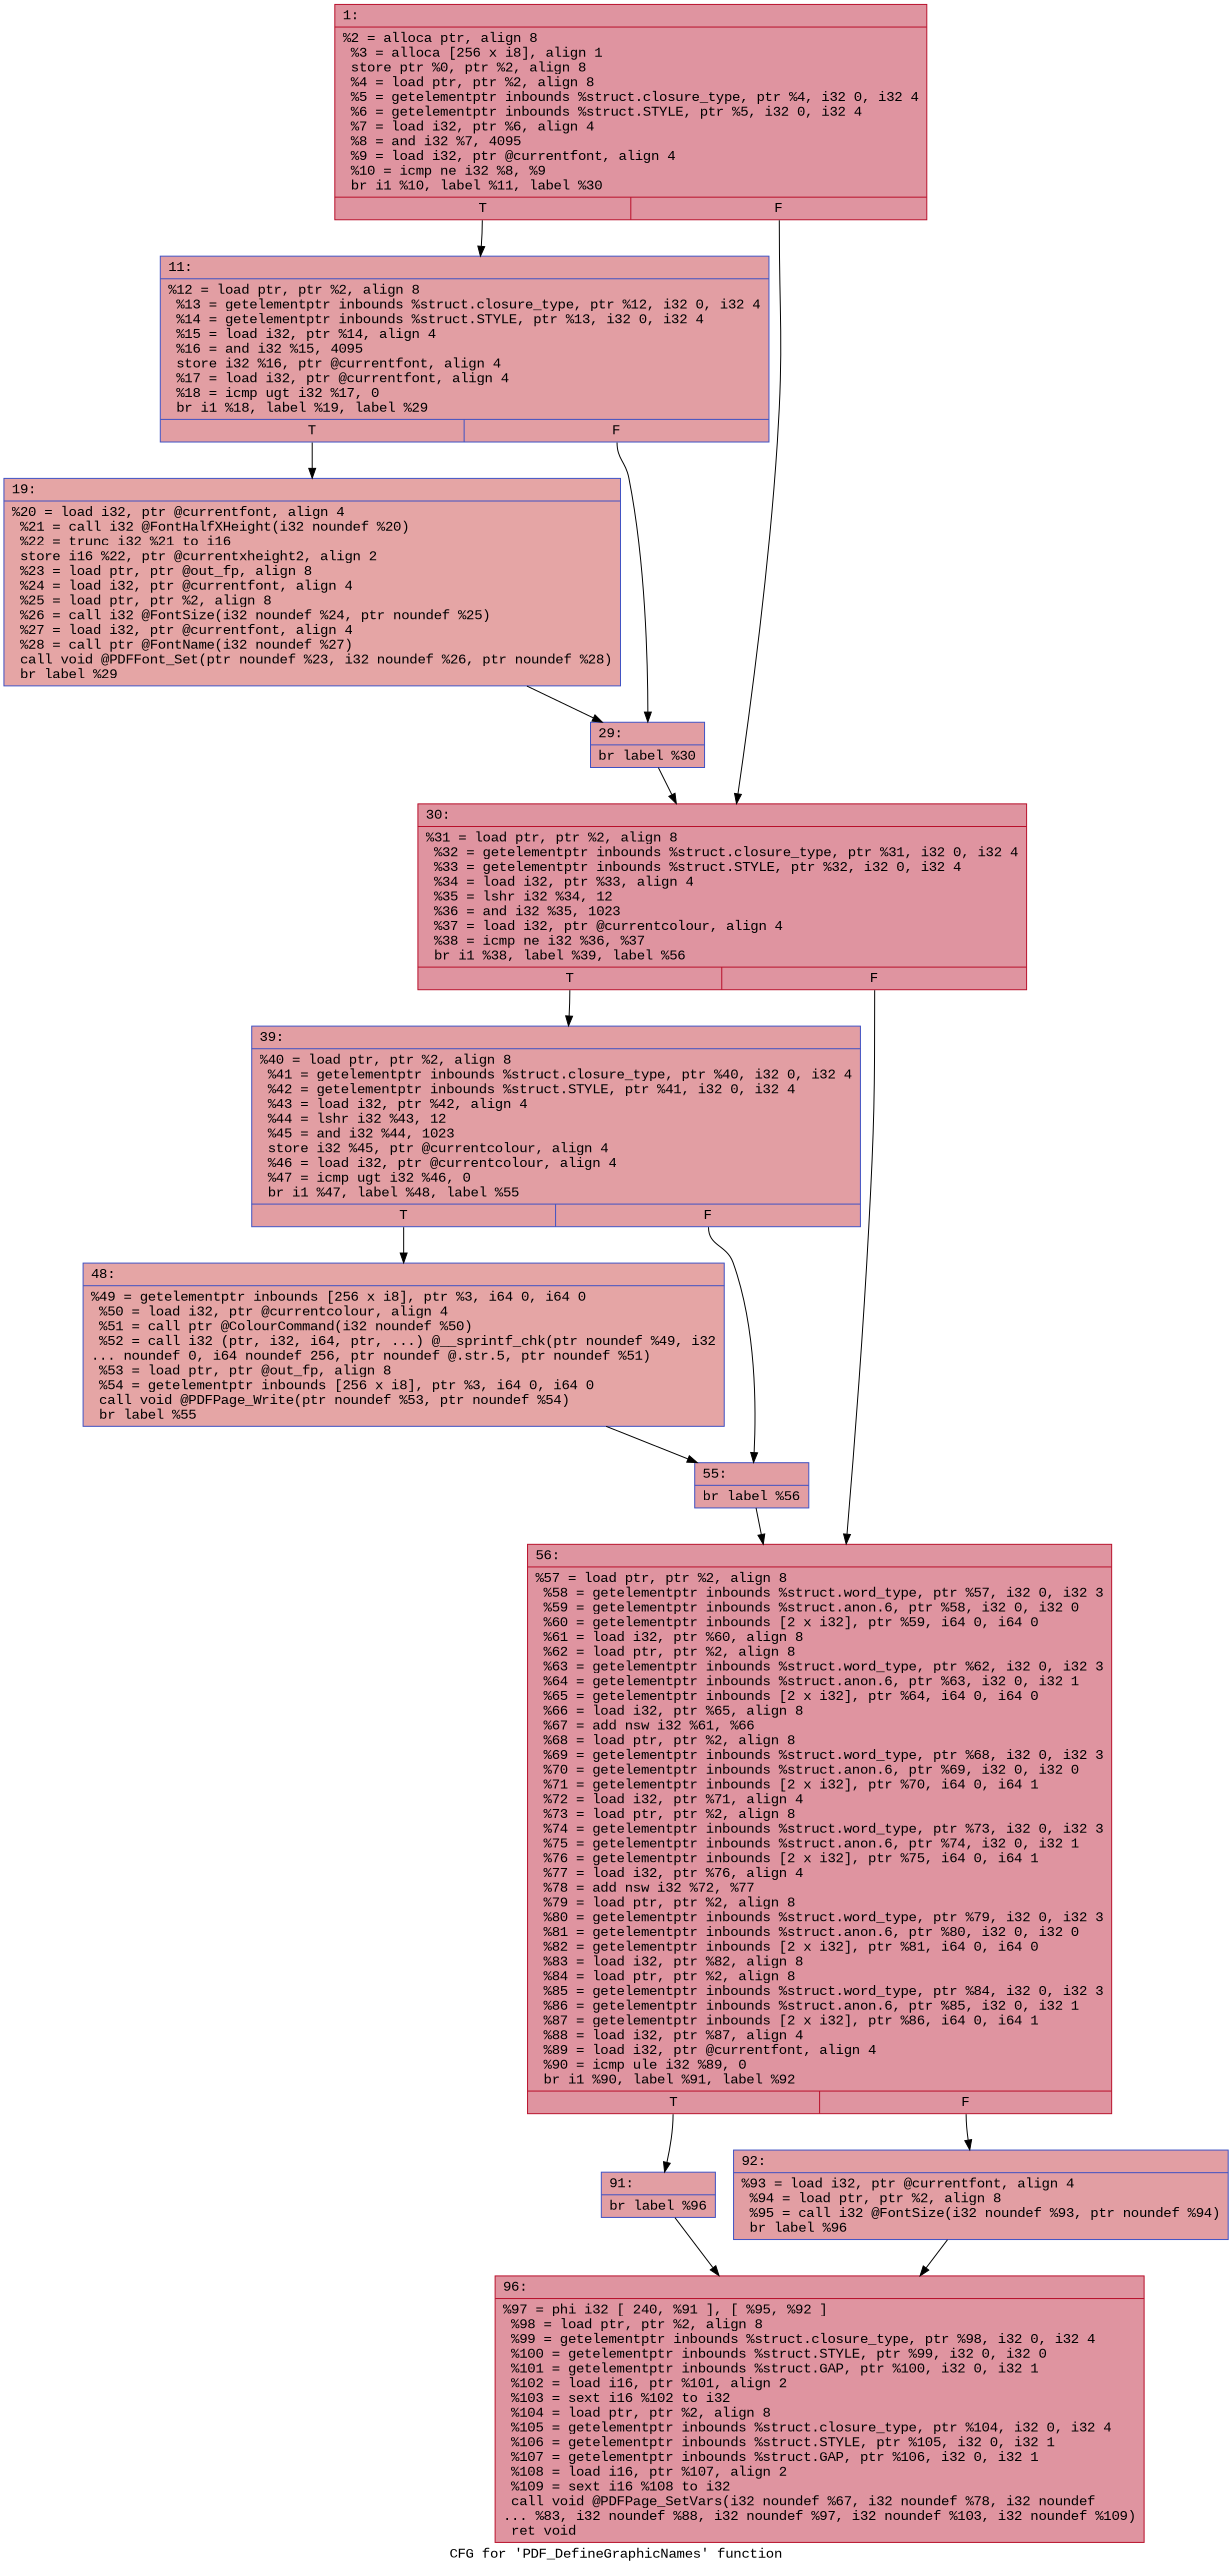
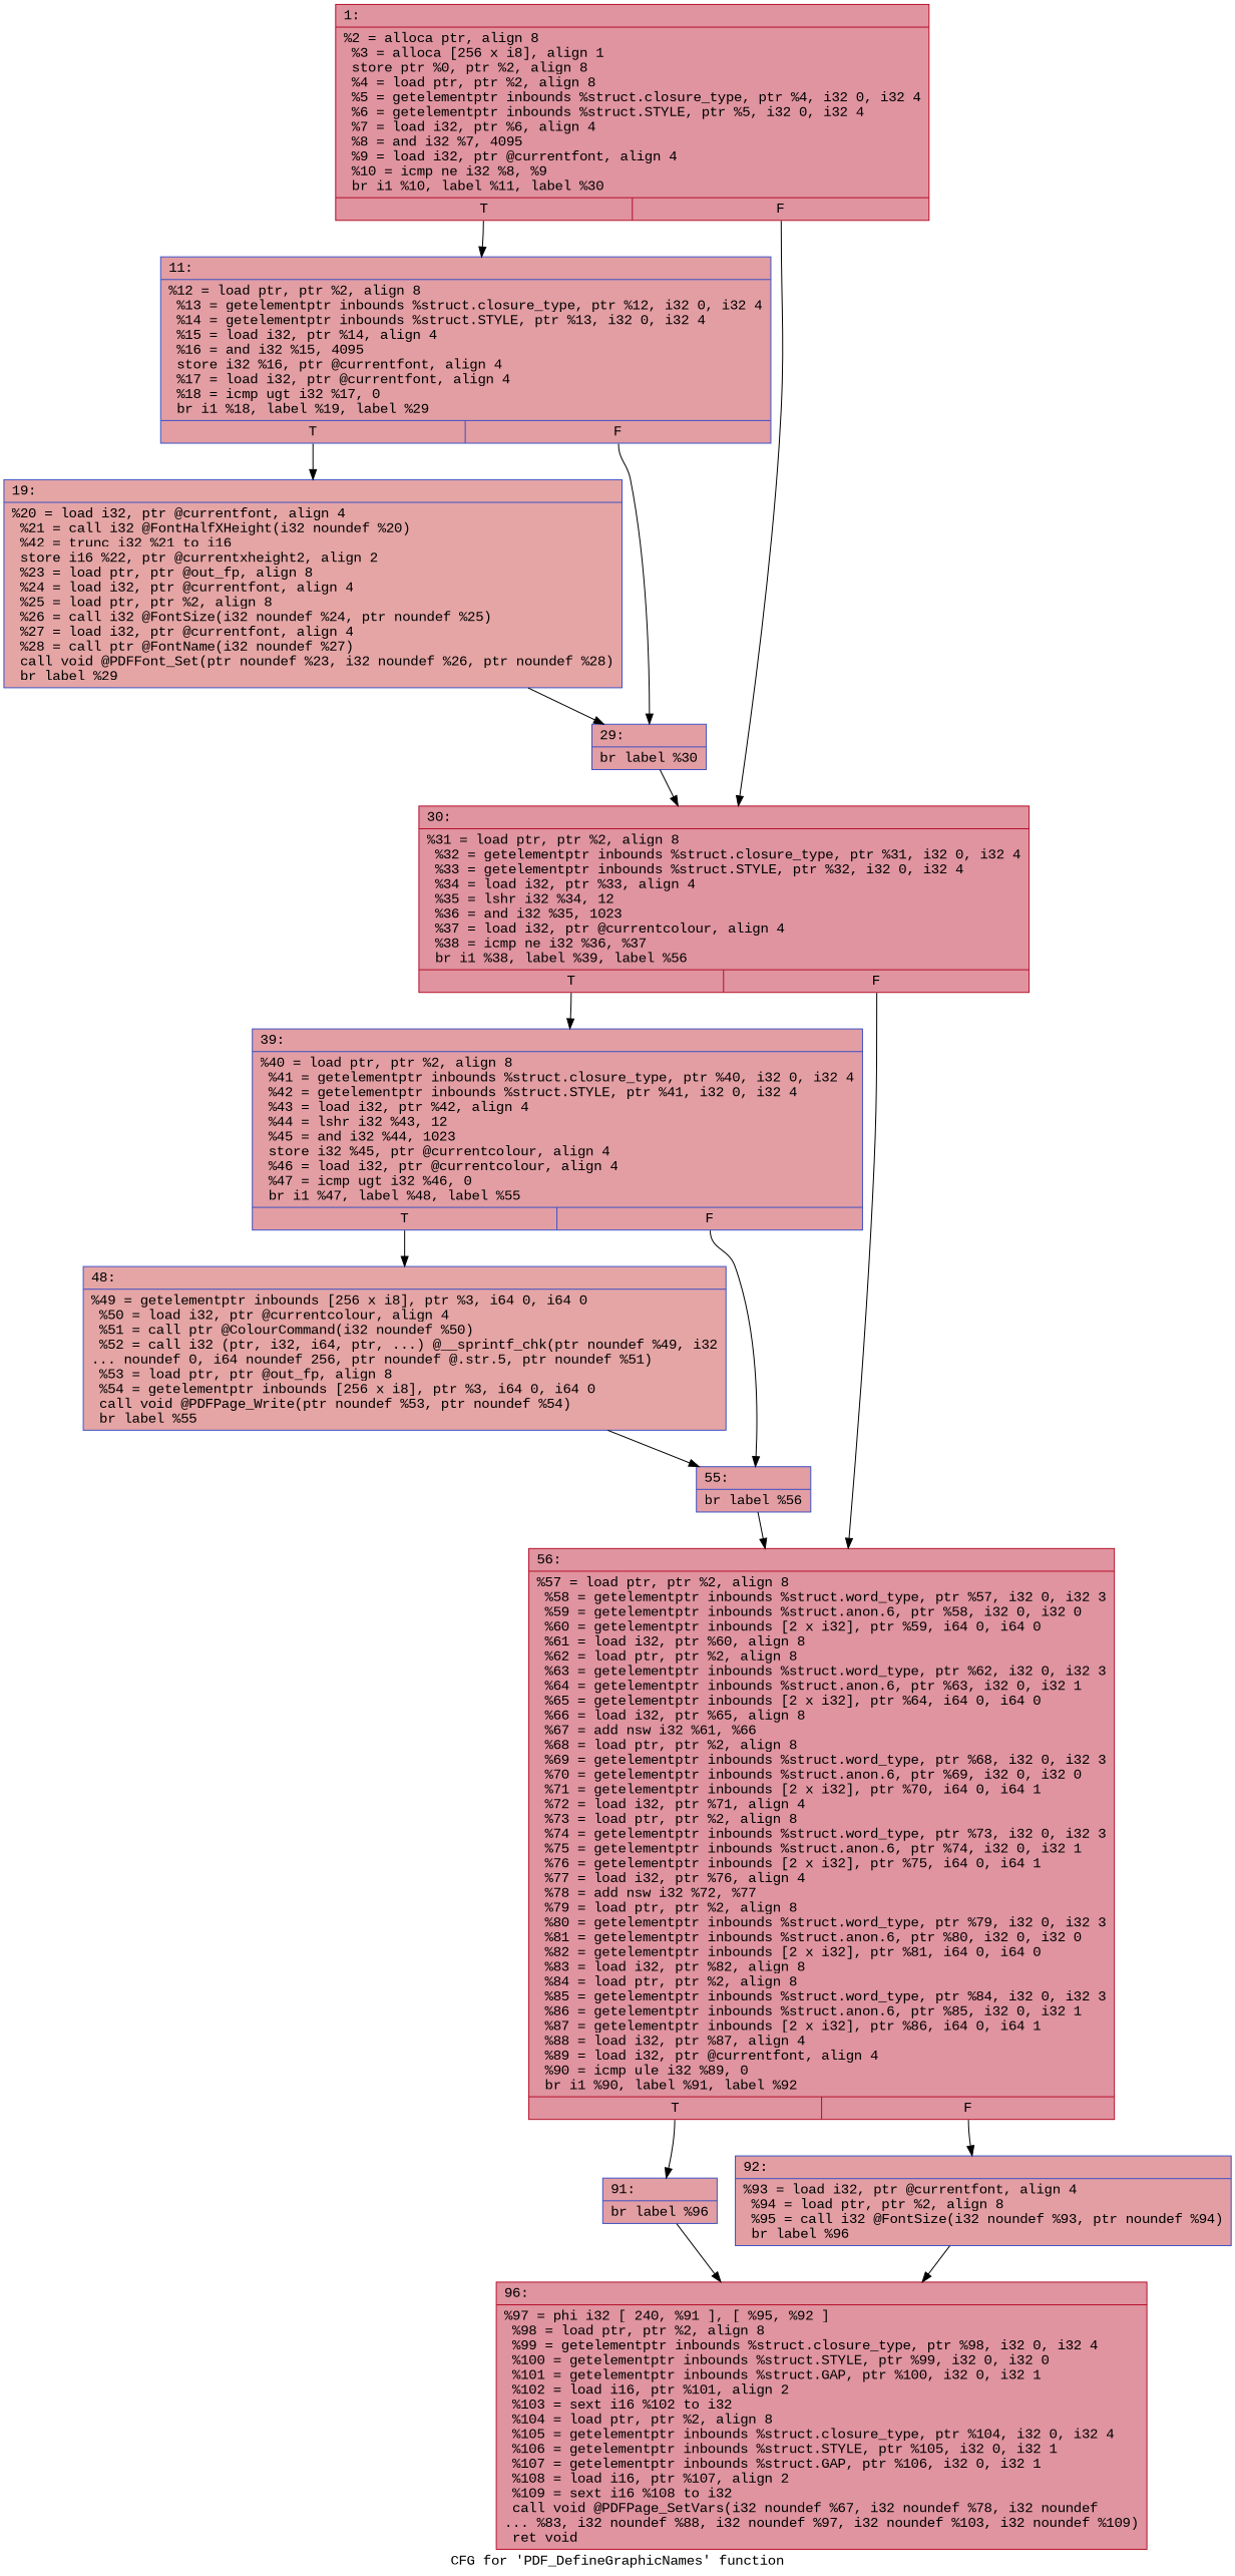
  digraph {
    label="CFG for 'PDF_DefineGraphicNames' function"
    fontname="Liberation Mono"
    node [color="#3d50c3ff" fillcolor="#be242e70" fontname="Liberation Mono" shape=record style=filled]
    edge [fontname="Liberation Mono"]
    n1 [color="#b70d28ff" fillcolor="#b70d2870" label="{1:\l|  %2 = alloca ptr, align 8\l  %3 = alloca [256 x i8], align 1\l  store ptr %0, ptr %2, align 8\l  %4 = load ptr, ptr %2, align 8\l  %5 = getelementptr inbounds %struct.closure_type, ptr %4, i32 0, i32 4\l  %6 = getelementptr inbounds %struct.STYLE, ptr %5, i32 0, i32 4\l  %7 = load i32, ptr %6, align 4\l  %8 = and i32 %7, 4095\l  %9 = load i32, ptr @currentfont, align 4\l  %10 = icmp ne i32 %8, %9\l  br i1 %10, label %11, label %30\l|{<s0>T|<s1>F}}"]
    n2 [label="{11:\l|  %12 = load ptr, ptr %2, align 8\l  %13 = getelementptr inbounds %struct.closure_type, ptr %12, i32 0, i32 4\l  %14 = getelementptr inbounds %struct.STYLE, ptr %13, i32 0, i32 4\l  %15 = load i32, ptr %14, align 4\l  %16 = and i32 %15, 4095\l  store i32 %16, ptr @currentfont, align 4\l  %17 = load i32, ptr @currentfont, align 4\l  %18 = icmp ugt i32 %17, 0\l  br i1 %18, label %19, label %29\l|{<s0>T|<s1>F}}"]
    n3 [color="#b70d28ff" fillcolor="#b70d2870" label="{30:\l|  %31 = load ptr, ptr %2, align 8\l  %32 = getelementptr inbounds %struct.closure_type, ptr %31, i32 0, i32 4\l  %33 = getelementptr inbounds %struct.STYLE, ptr %32, i32 0, i32 4\l  %34 = load i32, ptr %33, align 4\l  %35 = lshr i32 %34, 12\l  %36 = and i32 %35, 1023\l  %37 = load i32, ptr @currentcolour, align 4\l  %38 = icmp ne i32 %36, %37\l  br i1 %38, label %39, label %56\l|{<s0>T|<s1>F}}"]
-   n4 [fillcolor="#c5333470" label="{19:\l|  %20 = load i32, ptr @currentfont, align 4\l  %21 = call i32 @FontHalfXHeight(i32 noundef %20)\l  %22 = trunc i32 %21 to i16\l  store i16 %22, ptr @currentxheight2, align 2\l  %23 = load ptr, ptr @out_fp, align 8\l  %24 = load i32, ptr @currentfont, align 4\l  %25 = load ptr, ptr %2, align 8\l  %26 = call i32 @FontSize(i32 noundef %24, ptr noundef %25)\l  %27 = load i32, ptr @currentfont, align 4\l  %28 = call ptr @FontName(i32 noundef %27)\l  call void @PDFFont_Set(ptr noundef %23, i32 noundef %26, ptr noundef %28)\l  br label %29\l}"]
+   n4 [fillcolor="#c5333470" label="{19:\l|  %20 = load i32, ptr @currentfont, align 4\l  %21 = call i32 @FontHalfXHeight(i32 noundef %20)\l  %42 = trunc i32 %21 to i16\l  store i16 %22, ptr @currentxheight2, align 2\l  %23 = load ptr, ptr @out_fp, align 8\l  %24 = load i32, ptr @currentfont, align 4\l  %25 = load ptr, ptr %2, align 8\l  %26 = call i32 @FontSize(i32 noundef %24, ptr noundef %25)\l  %27 = load i32, ptr @currentfont, align 4\l  %28 = call ptr @FontName(i32 noundef %27)\l  call void @PDFFont_Set(ptr noundef %23, i32 noundef %26, ptr noundef %28)\l  br label %29\l}"]
    n5 [label="{29:\l|  br label %30\l}"]
    n6 [label="{39:\l|  %40 = load ptr, ptr %2, align 8\l  %41 = getelementptr inbounds %struct.closure_type, ptr %40, i32 0, i32 4\l  %42 = getelementptr inbounds %struct.STYLE, ptr %41, i32 0, i32 4\l  %43 = load i32, ptr %42, align 4\l  %44 = lshr i32 %43, 12\l  %45 = and i32 %44, 1023\l  store i32 %45, ptr @currentcolour, align 4\l  %46 = load i32, ptr @currentcolour, align 4\l  %47 = icmp ugt i32 %46, 0\l  br i1 %47, label %48, label %55\l|{<s0>T|<s1>F}}"]
    n7 [color="#b70d28ff" fillcolor="#b70d2870" label="{56:\l|  %57 = load ptr, ptr %2, align 8\l  %58 = getelementptr inbounds %struct.word_type, ptr %57, i32 0, i32 3\l  %59 = getelementptr inbounds %struct.anon.6, ptr %58, i32 0, i32 0\l  %60 = getelementptr inbounds [2 x i32], ptr %59, i64 0, i64 0\l  %61 = load i32, ptr %60, align 8\l  %62 = load ptr, ptr %2, align 8\l  %63 = getelementptr inbounds %struct.word_type, ptr %62, i32 0, i32 3\l  %64 = getelementptr inbounds %struct.anon.6, ptr %63, i32 0, i32 1\l  %65 = getelementptr inbounds [2 x i32], ptr %64, i64 0, i64 0\l  %66 = load i32, ptr %65, align 8\l  %67 = add nsw i32 %61, %66\l  %68 = load ptr, ptr %2, align 8\l  %69 = getelementptr inbounds %struct.word_type, ptr %68, i32 0, i32 3\l  %70 = getelementptr inbounds %struct.anon.6, ptr %69, i32 0, i32 0\l  %71 = getelementptr inbounds [2 x i32], ptr %70, i64 0, i64 1\l  %72 = load i32, ptr %71, align 4\l  %73 = load ptr, ptr %2, align 8\l  %74 = getelementptr inbounds %struct.word_type, ptr %73, i32 0, i32 3\l  %75 = getelementptr inbounds %struct.anon.6, ptr %74, i32 0, i32 1\l  %76 = getelementptr inbounds [2 x i32], ptr %75, i64 0, i64 1\l  %77 = load i32, ptr %76, align 4\l  %78 = add nsw i32 %72, %77\l  %79 = load ptr, ptr %2, align 8\l  %80 = getelementptr inbounds %struct.word_type, ptr %79, i32 0, i32 3\l  %81 = getelementptr inbounds %struct.anon.6, ptr %80, i32 0, i32 0\l  %82 = getelementptr inbounds [2 x i32], ptr %81, i64 0, i64 0\l  %83 = load i32, ptr %82, align 8\l  %84 = load ptr, ptr %2, align 8\l  %85 = getelementptr inbounds %struct.word_type, ptr %84, i32 0, i32 3\l  %86 = getelementptr inbounds %struct.anon.6, ptr %85, i32 0, i32 1\l  %87 = getelementptr inbounds [2 x i32], ptr %86, i64 0, i64 1\l  %88 = load i32, ptr %87, align 4\l  %89 = load i32, ptr @currentfont, align 4\l  %90 = icmp ule i32 %89, 0\l  br i1 %90, label %91, label %92\l|{<s0>T|<s1>F}}"]
    n8 [fillcolor="#c5333470" label="{48:\l|  %49 = getelementptr inbounds [256 x i8], ptr %3, i64 0, i64 0\l  %50 = load i32, ptr @currentcolour, align 4\l  %51 = call ptr @ColourCommand(i32 noundef %50)\l  %52 = call i32 (ptr, i32, i64, ptr, ...) @__sprintf_chk(ptr noundef %49, i32\l... noundef 0, i64 noundef 256, ptr noundef @.str.5, ptr noundef %51)\l  %53 = load ptr, ptr @out_fp, align 8\l  %54 = getelementptr inbounds [256 x i8], ptr %3, i64 0, i64 0\l  call void @PDFPage_Write(ptr noundef %53, ptr noundef %54)\l  br label %55\l}"]
    n9 [label="{55:\l|  br label %56\l}"]
    n10 [label="{91:\l|  br label %96\l}"]
    n11 [label="{92:\l|  %93 = load i32, ptr @currentfont, align 4\l  %94 = load ptr, ptr %2, align 8\l  %95 = call i32 @FontSize(i32 noundef %93, ptr noundef %94)\l  br label %96\l}"]
    n12 [color="#b70d28ff" fillcolor="#b70d2870" label="{96:\l|  %97 = phi i32 [ 240, %91 ], [ %95, %92 ]\l  %98 = load ptr, ptr %2, align 8\l  %99 = getelementptr inbounds %struct.closure_type, ptr %98, i32 0, i32 4\l  %100 = getelementptr inbounds %struct.STYLE, ptr %99, i32 0, i32 0\l  %101 = getelementptr inbounds %struct.GAP, ptr %100, i32 0, i32 1\l  %102 = load i16, ptr %101, align 2\l  %103 = sext i16 %102 to i32\l  %104 = load ptr, ptr %2, align 8\l  %105 = getelementptr inbounds %struct.closure_type, ptr %104, i32 0, i32 4\l  %106 = getelementptr inbounds %struct.STYLE, ptr %105, i32 0, i32 1\l  %107 = getelementptr inbounds %struct.GAP, ptr %106, i32 0, i32 1\l  %108 = load i16, ptr %107, align 2\l  %109 = sext i16 %108 to i32\l  call void @PDFPage_SetVars(i32 noundef %67, i32 noundef %78, i32 noundef\l... %83, i32 noundef %88, i32 noundef %97, i32 noundef %103, i32 noundef %109)\l  ret void\l}"]
    n1 -> n2 [tailport=s0]
    n1 -> n3 [tailport=s1]
    n2 -> n4 [tailport=s0]
    n2 -> n5 [tailport=s1]
    n3 -> n6 [tailport=s0]
    n3 -> n7 [tailport=s1]
    n4 -> n5
    n5 -> n3
    n6 -> n8 [tailport=s0]
    n6 -> n9 [tailport=s1]
    n7 -> n10 [tailport=s0]
    n7 -> n11 [tailport=s1]
    n8 -> n9
    n9 -> n7
    n10 -> n12
    n11 -> n12
  }
